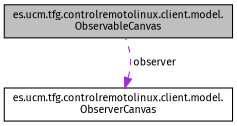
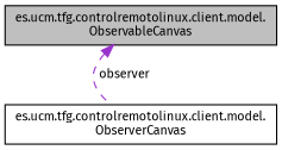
  digraph {
    fontname="Fira Sans"
    node [color=black fontname="Fira Sans" fontsize=10 shape=record style=filled]
    n1 [fillcolor=grey75 fontcolor=black height=0.2 label="es.ucm.tfg.controlremotolinux.client.model.\lObservableCanvas" width=0.4]
    n2 [fillcolor=white height=0.2 label="es.ucm.tfg.controlremotolinux.client.model.\lObserverCanvas" width=0.4]
-   n2 -> n1 [color=darkorchid3 dir=back fontname="Fira Sans" fontsize=10 label=" observer" labelfontname=Helvetica labelfontsize=10 style=dashed]
+   n1 -> n2 [color=darkorchid3 dir=back fontname="Fira Sans" fontsize=10 label=" observer" labelfontname=Helvetica labelfontsize=10 style=dashed]
  }
